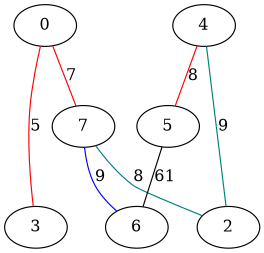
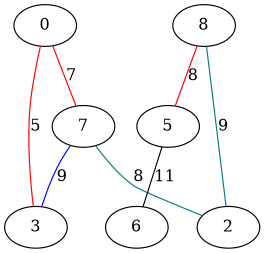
  graph {
    edge [color=red]
    n1 [label=7]
    0
    3
    2
-   4
+   4 [label=8]
    5
    6
-   n1 -- 6 [color=blue label=9]
+   n1 -- 3 [color=blue label=9]
    n1 -- 2 [color=teal label=8]
    0 -- n1 [label=7]
    0 -- 3 [label=5]
    4 -- 2 [color=teal label=9]
    4 -- 5 [label=8]
-   5 -- 6 [color=black label=61]
+   5 -- 6 [color=black label=11]
  }
